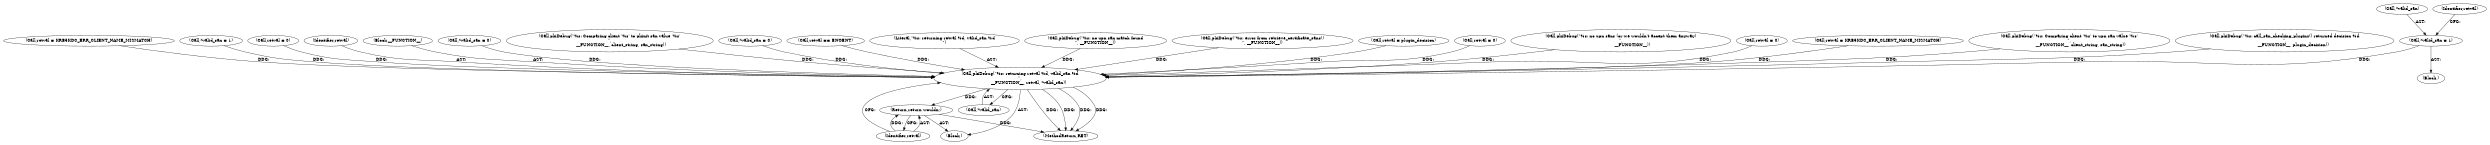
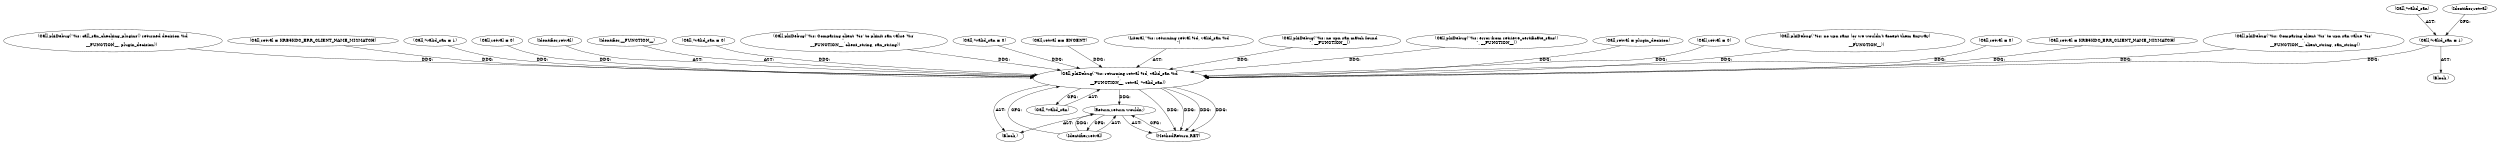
  digraph {
    n1 [label="(Call,*valid_san = 1)"]
    n2 [label="(Call,pkiDebug(\"%s: returning retval %d, valid_san %d\n\",\n             __FUNCTION__, retval, *valid_san))"]
    n3 [label="(Block,)"]
    n4 [label="(Return,return wouldn;)"]
    n5 [label="(Block,)"]
    n6 [label="(Call,*valid_san)"]
    n7 [label="(MethodReturn,RET)"]
    n8 [label="(Identifier,retval)"]
    n9 [label="(Call,retval = 0)"]
    n10 [label="(Call,retval = KRB5KDC_ERR_CLIENT_NAME_MISMATCH)"]
    n11 [label="(Call,pkiDebug(\"%s: Comparing client '%s' to upn san value '%s'\n\",\n                 __FUNCTION__, client_string, san_string))"]
    n12 [label="(Call,pkiDebug(\"%s: call_san_checking_plugins() returned decision %d\n\",\n             __FUNCTION__, plugin_decision))"]
    n13 [label="(Call,retval = KRB5KDC_ERR_CLIENT_NAME_MISMATCH)"]
    n14 [label="(Call,*valid_san = 1)"]
    n15 [label="(Call,retval = 0)"]
    n16 [label="(Identifier,retval)"]
-   n17 [label="(Block,__FUNCTION__)"]
+   n17 [label="(Identifier,__FUNCTION__)"]
    n18 [label="(Call,*valid_san = 0)"]
    n19 [label="(Call,pkiDebug(\"%s: Comparing client '%s' to pkinit san value '%s'\n\",\n                 __FUNCTION__, client_string, san_string))"]
    n20 [label="(Call,*valid_san = 0)"]
    n21 [label="(Call,*valid_san)"]
    n22 [label="(Call,retval == ENOENT)"]
    n23 [label="(Literal,\"%s: returning retval %d, valid_san %d\n\")"]
    n24 [label="(Call,pkiDebug(\"%s: no upn san match found\n\", __FUNCTION__))"]
    n25 [label="(Identifier,retval)"]
    n26 [label="(Call,pkiDebug(\"%s: error from retrieve_certificate_sans()\n\", __FUNCTION__))"]
    n27 [label="(Call,retval = plugin_decision)"]
    n28 [label="(Call,retval = 0)"]
    n29 [label="(Call,pkiDebug(\"%s: no upn sans (or we wouldn't accept them anyway)\n\",\n                 __FUNCTION__))"]
    n1 -> n2 [label="DDG: "]
    n1 -> n3 [label="AST: "]
    n2 -> n4 [label="DDG: "]
    n2 -> n5 [label="AST: "]
    n2 -> n6 [label="CFG: "]
    n2 -> n7 [label="DDG: "]
    n2 -> n7 [label="DDG: "]
    n2 -> n7 [label="DDG: "]
    n2 -> n7 [label="DDG: "]
    n4 -> n5 [label="AST: "]
-   n4 -> n7 [label="DDG: "]
+   n4 -> n7 [label="AST: "]
    n4 -> n8 [label="CFG: "]
    n6 -> n2 [label="AST: "]
+   n7 -> n4 [label="CFG: "]
    n8 -> n2 [label="CFG: "]
    n8 -> n4 [label="AST: "]
    n8 -> n4 [label="DDG: "]
    n9 -> n2 [label="DDG: "]
    n10 -> n2 [label="DDG: "]
    n11 -> n2 [label="DDG: "]
    n12 -> n2 [label="DDG: "]
    n13 -> n2 [label="DDG: "]
    n14 -> n2 [label="DDG: "]
    n15 -> n2 [label="DDG: "]
    n16 -> n2 [label="AST: "]
    n17 -> n2 [label="AST: "]
    n18 -> n2 [label="DDG: "]
    n19 -> n2 [label="DDG: "]
    n20 -> n2 [label="DDG: "]
    n21 -> n1 [label="AST: "]
    n22 -> n2 [label="DDG: "]
    n23 -> n2 [label="AST: "]
    n24 -> n2 [label="DDG: "]
    n25 -> n1 [label="CFG: "]
    n26 -> n2 [label="DDG: "]
    n27 -> n2 [label="DDG: "]
    n28 -> n2 [label="DDG: "]
    n29 -> n2 [label="DDG: "]
  }
